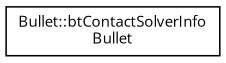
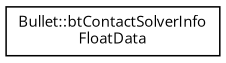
  digraph {
    rankdir=TB
    fontname="Open Sans"
-   n1 [color=black fillcolor=white fontname="Open Sans" fontsize=10 height=0.2 label="Bullet::btContactSolverInfo\lBullet" shape=record style=filled width=0.4]
+   n1 [color=black fillcolor=white fontname="Open Sans" fontsize=10 height=0.2 label="Bullet::btContactSolverInfo\lFloatData" shape=record style=filled width=0.4]
  }
